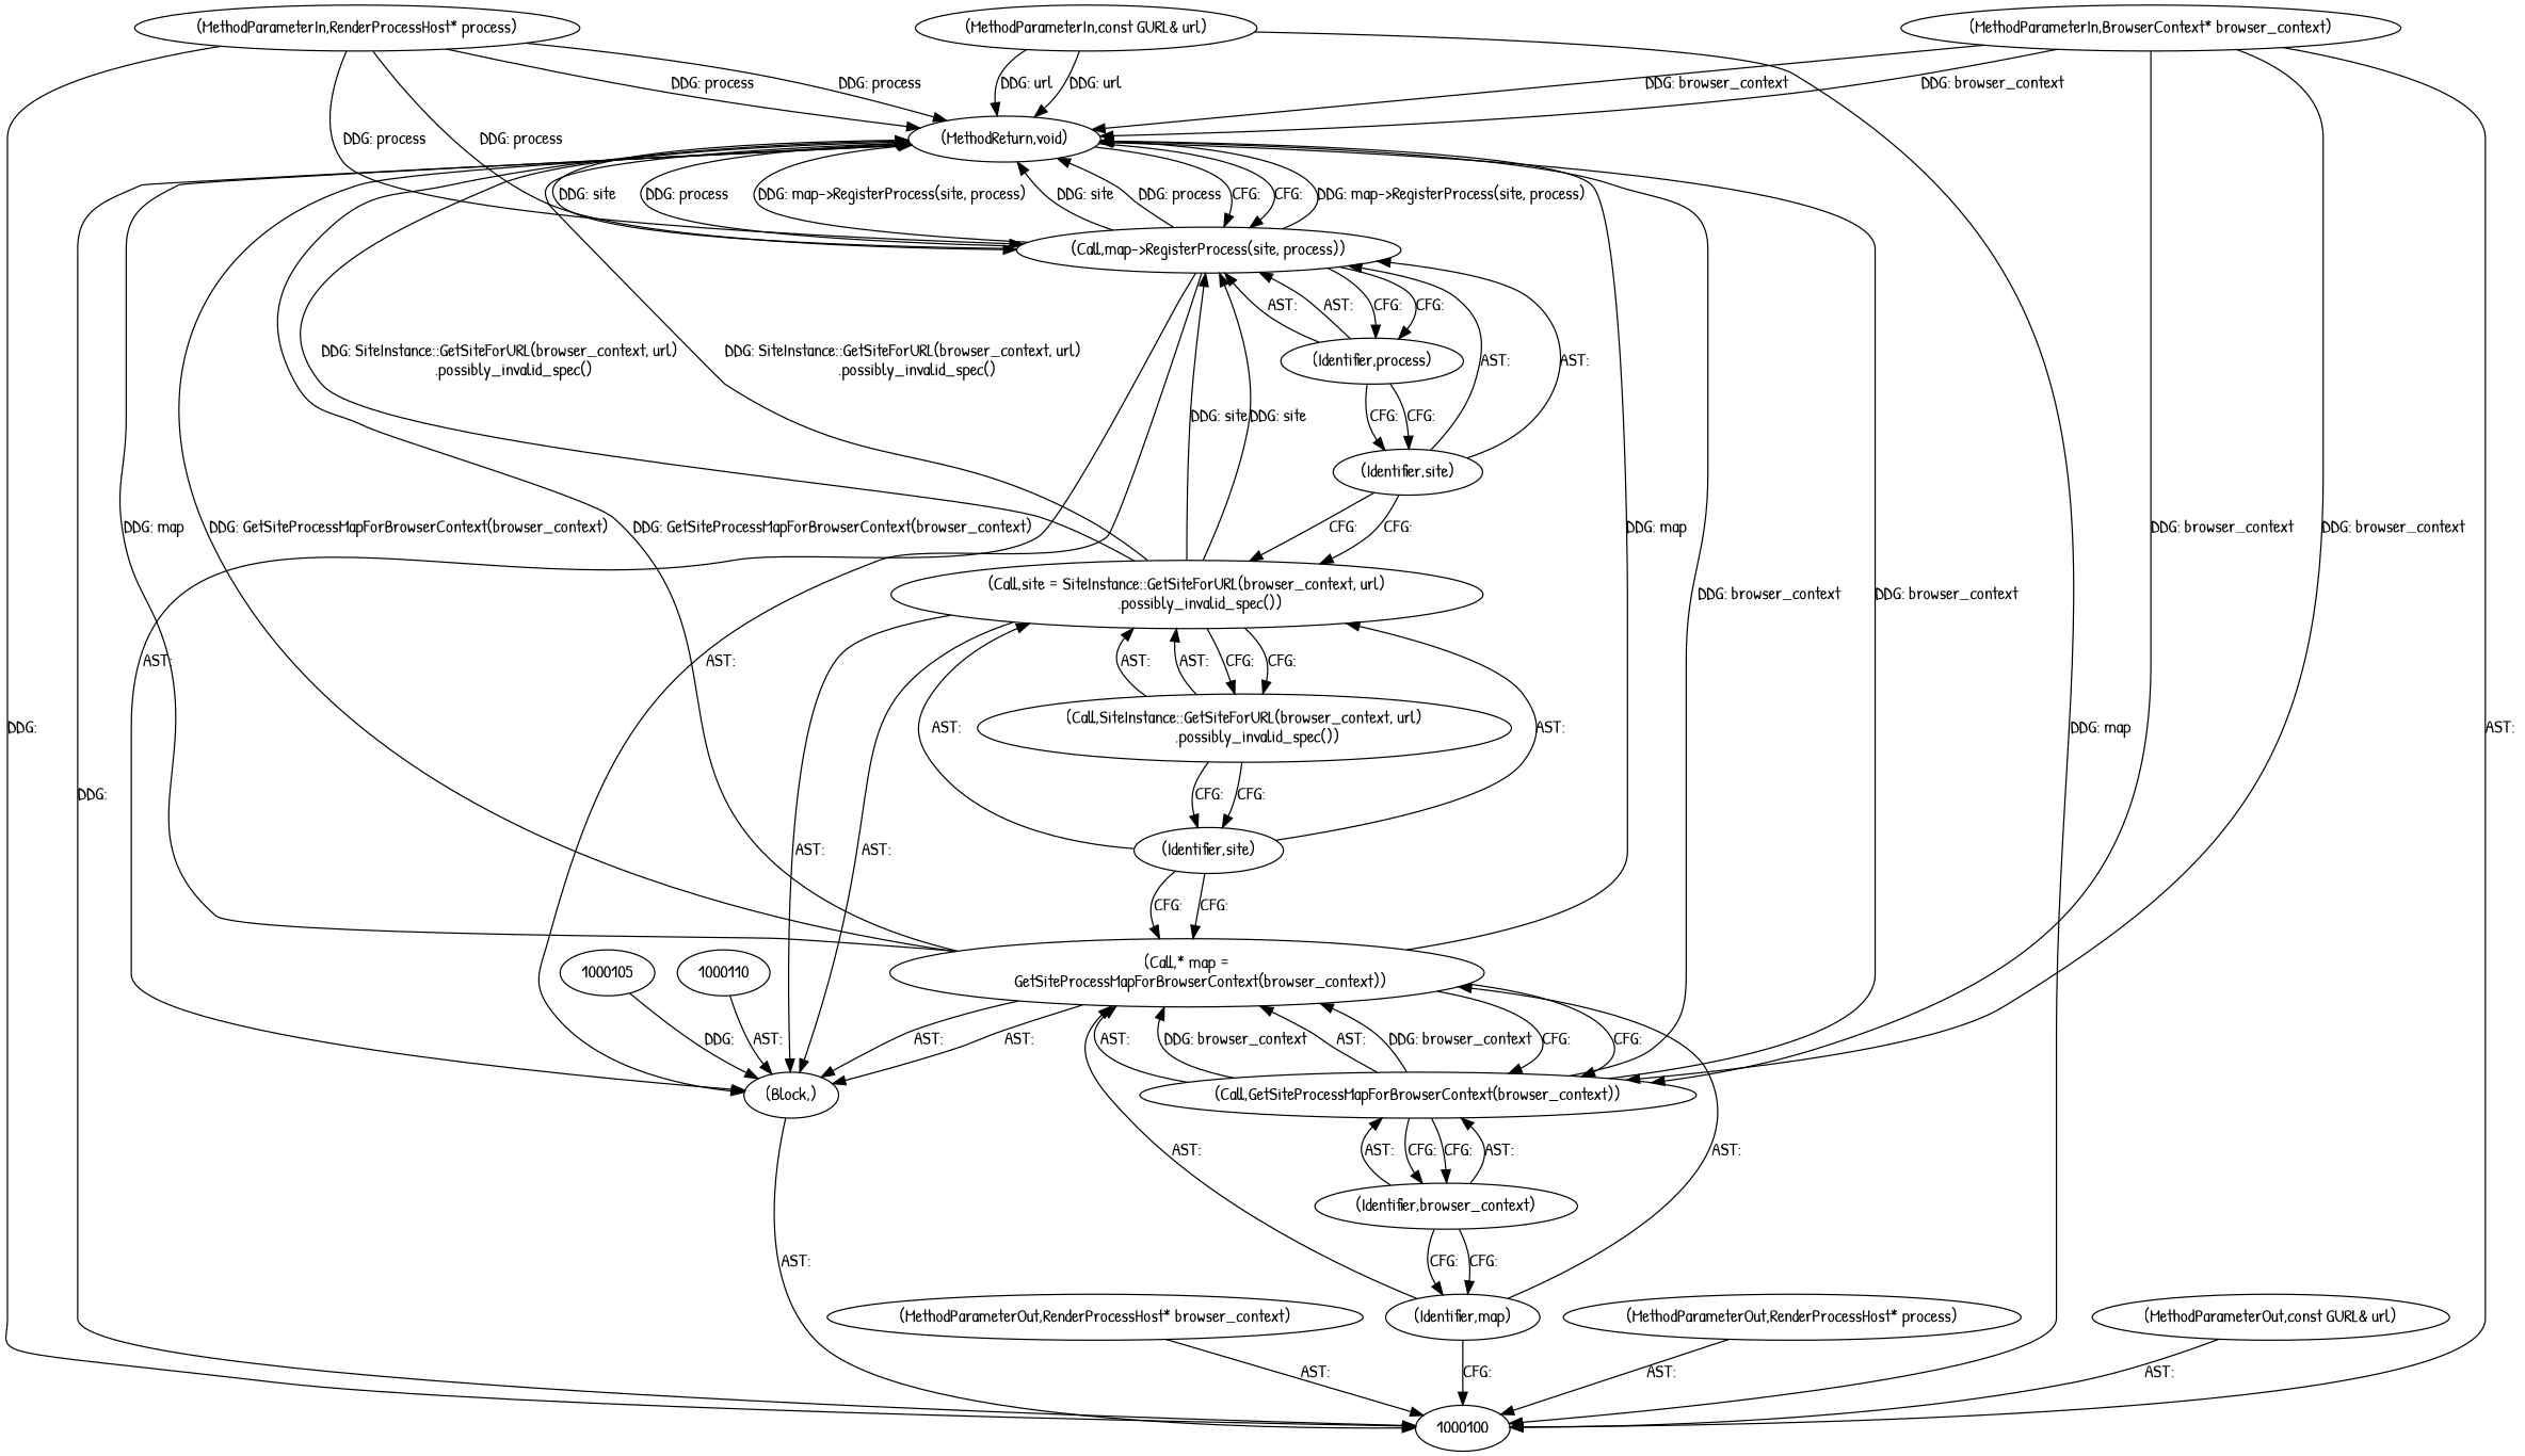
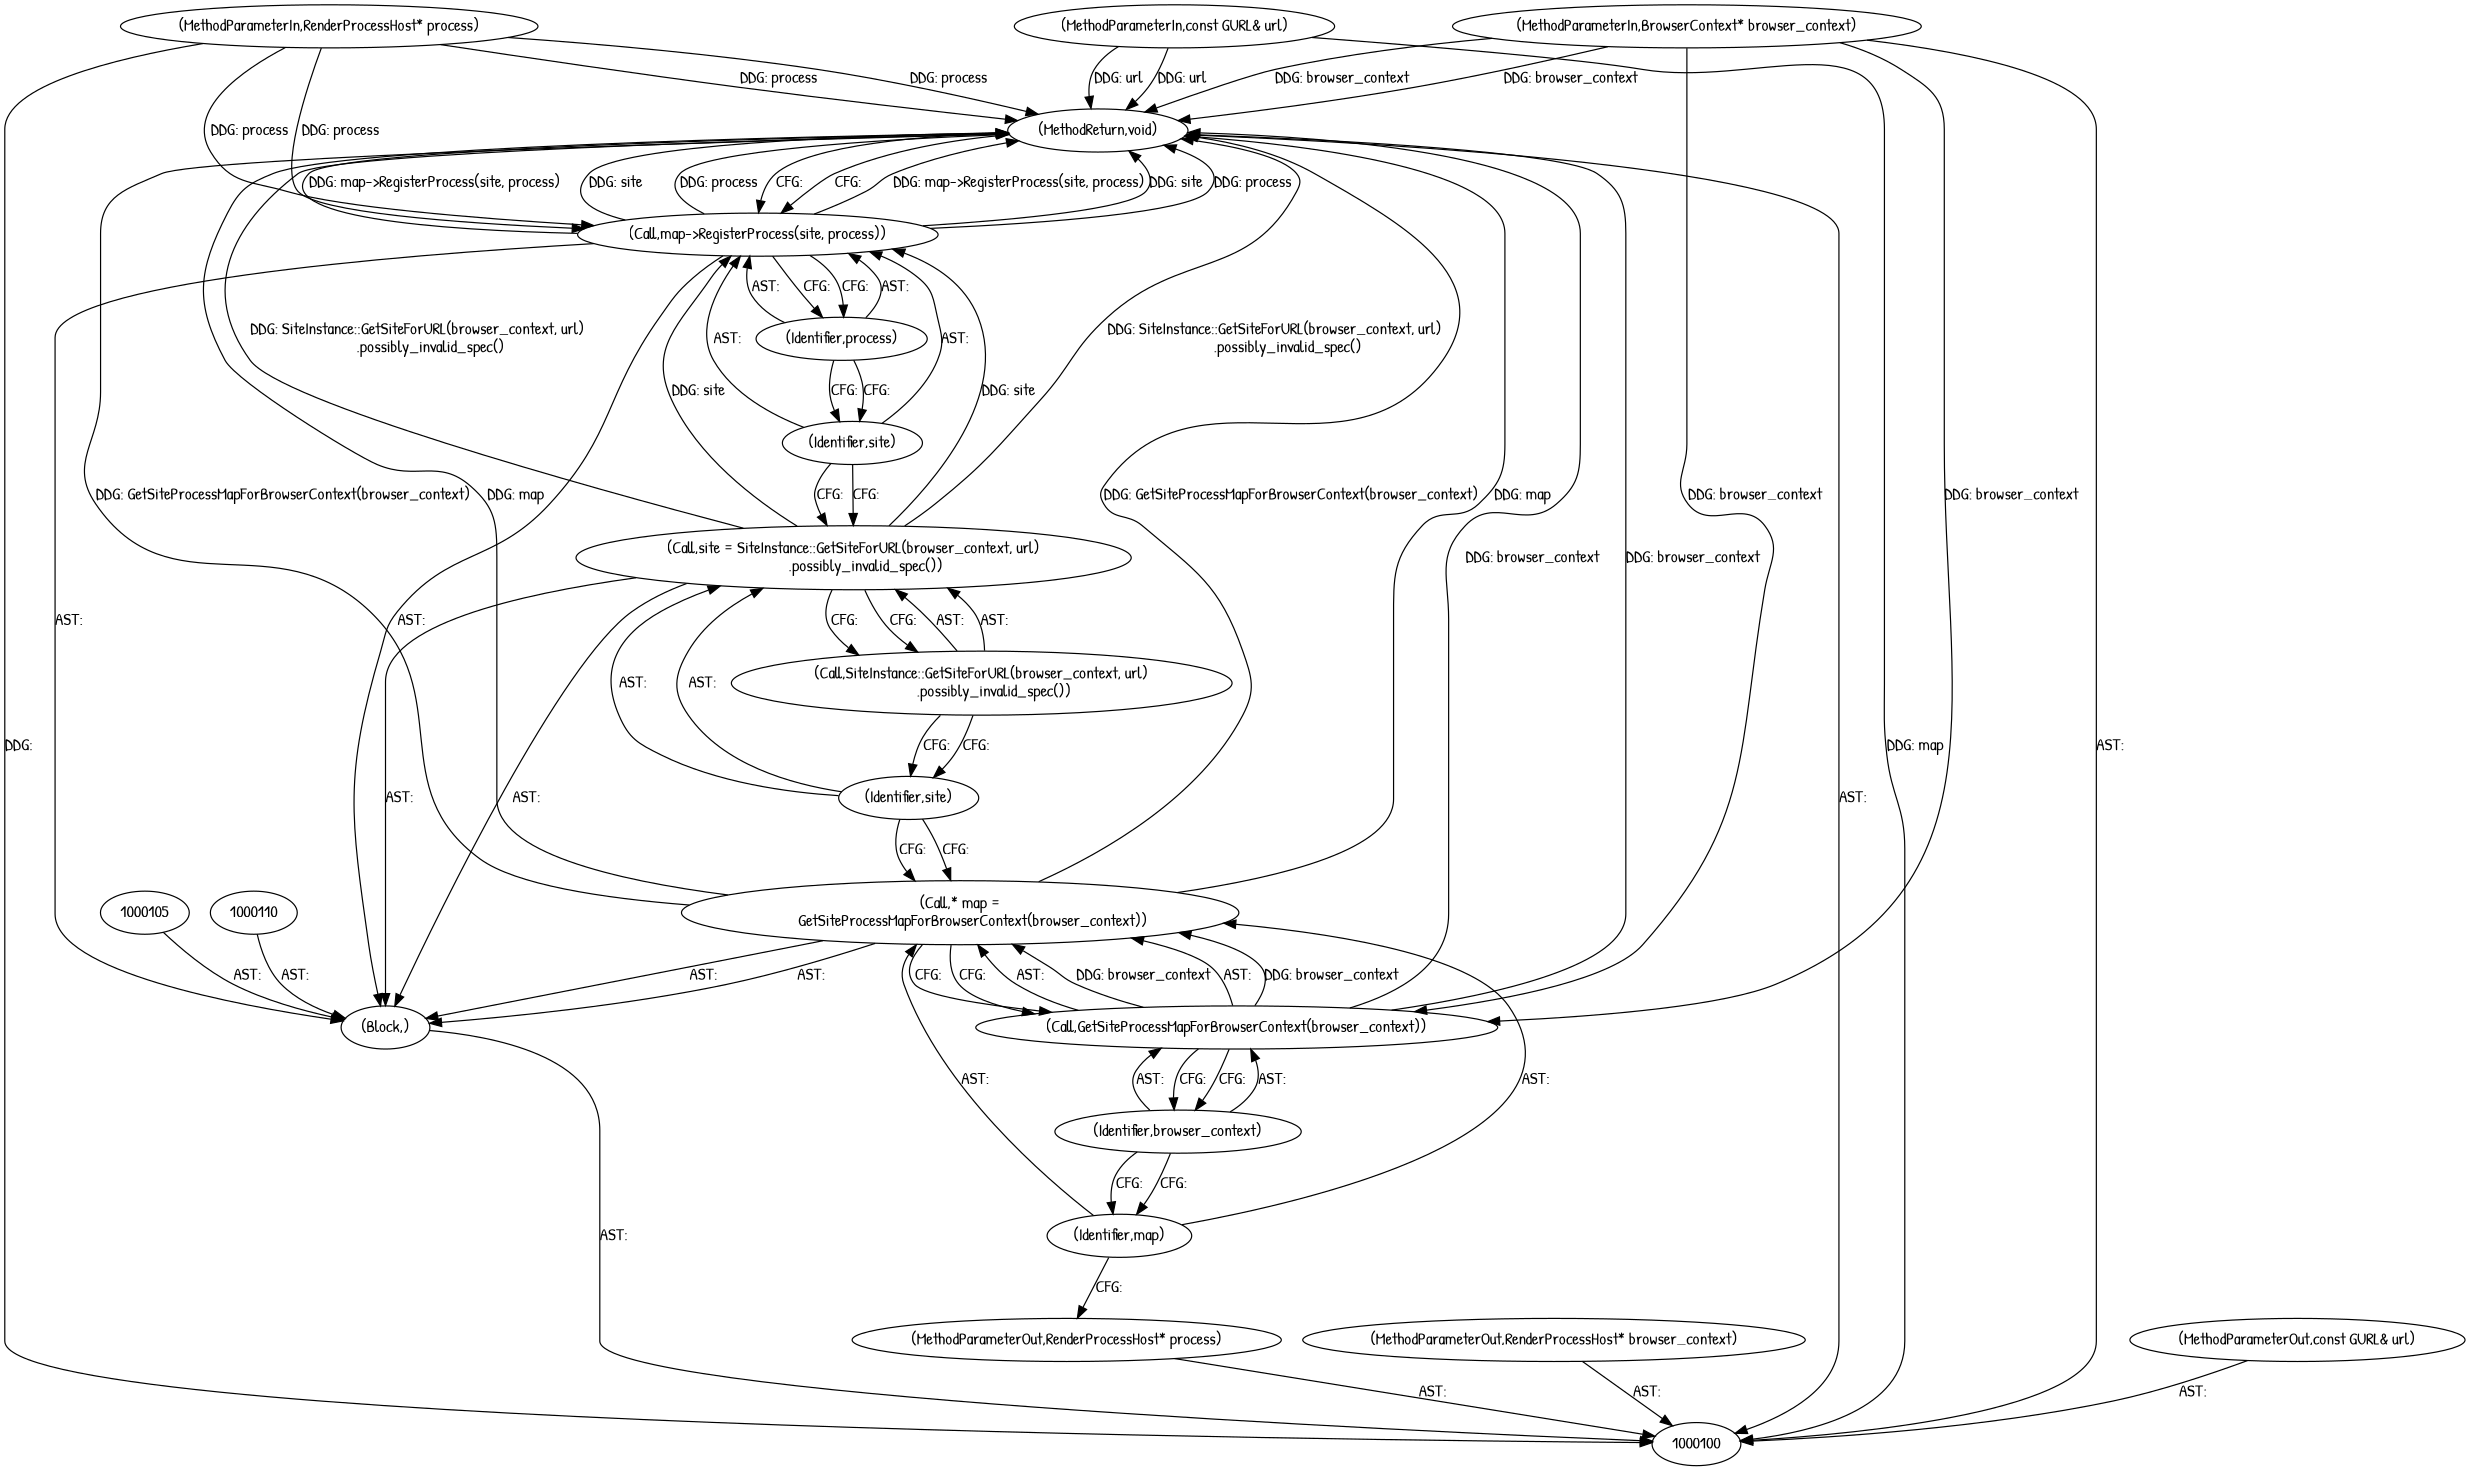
  digraph {
    fontname="Patrick Hand"
    node [fontname="Patrick Hand"]
    edge [fontname="Patrick Hand"]
    n1 [label="(MethodReturn,void)"]
    n2 [label="(Call,map->RegisterProcess(site, process))"]
    1000100
    n4 [label="(Identifier,process)"]
    n5 [label="(Block,)"]
    n6 [label="(Identifier,site)"]
    n7 [label="(Call,site = SiteInstance::GetSiteForURL(browser_context, url)\n       .possibly_invalid_spec())"]
    n8 [label="(Call,SiteInstance::GetSiteForURL(browser_context, url)\n       .possibly_invalid_spec())"]
    n9 [label="(MethodParameterIn,BrowserContext* browser_context)"]
    n10 [label="(Call,GetSiteProcessMapForBrowserContext(browser_context))"]
    n11 [label="(Call,* map =\n       GetSiteProcessMapForBrowserContext(browser_context))"]
    n12 [label="(Identifier,browser_context)"]
    n13 [label="(MethodParameterOut,RenderProcessHost* browser_context)"]
    n14 [label="(MethodParameterIn,RenderProcessHost* process)"]
    n15 [label="(MethodParameterOut,RenderProcessHost* process)"]
    n16 [label="(MethodParameterIn,const GURL& url)"]
    n17 [label="(MethodParameterOut,const GURL& url)"]
    n18 [label="(Identifier,map)"]
    n19 [label="(Identifier,site)"]
    1000105
    1000110
    n1 -> n2 [label="CFG: "]
    n1 -> n2 [label="CFG: "]
-   n1 -> 1000100 [label="DDG: "]
+   n1 -> 1000100 [label="AST: "]
    n2 -> n1 [label="DDG: map->RegisterProcess(site, process)"]
    n2 -> n1 [label="DDG: site"]
    n2 -> n1 [label="DDG: process"]
    n2 -> n1 [label="DDG: map->RegisterProcess(site, process)"]
    n2 -> n1 [label="DDG: site"]
    n2 -> n1 [label="DDG: process"]
    n2 -> n4 [label="CFG: "]
    n2 -> n4 [label="CFG: "]
    n2 -> n5 [label="AST: "]
    n2 -> n5 [label="AST: "]
    n4 -> n2 [label="AST: "]
    n4 -> n2 [label="AST: "]
    n4 -> n6 [label="CFG: "]
    n4 -> n6 [label="CFG: "]
    n5 -> 1000100 [label="AST: "]
    n6 -> n2 [label="AST: "]
    n6 -> n2 [label="AST: "]
    n6 -> n7 [label="CFG: "]
    n6 -> n7 [label="CFG: "]
    n7 -> n1 [label="DDG: SiteInstance::GetSiteForURL(browser_context, url)\n       .possibly_invalid_spec()"]
    n7 -> n1 [label="DDG: SiteInstance::GetSiteForURL(browser_context, url)\n       .possibly_invalid_spec()"]
    n7 -> n2 [label="DDG: site"]
    n7 -> n2 [label="DDG: site"]
    n7 -> n5 [label="AST: "]
    n7 -> n5 [label="AST: "]
    n7 -> n8 [label="CFG: "]
    n7 -> n8 [label="CFG: "]
    n8 -> n7 [label="AST: "]
    n8 -> n7 [label="AST: "]
    n8 -> n19 [label="CFG: "]
    n8 -> n19 [label="CFG: "]
    n9 -> n1 [label="DDG: browser_context"]
    n9 -> n1 [label="DDG: browser_context"]
    n9 -> 1000100 [label="AST: "]
    n9 -> n10 [label="DDG: browser_context"]
    n9 -> n10 [label="DDG: browser_context"]
    n10 -> n1 [label="DDG: browser_context"]
    n10 -> n1 [label="DDG: browser_context"]
    n10 -> n11 [label="AST: "]
    n10 -> n11 [label="DDG: browser_context"]
    n10 -> n11 [label="AST: "]
    n10 -> n11 [label="DDG: browser_context"]
    n10 -> n12 [label="CFG: "]
    n10 -> n12 [label="CFG: "]
    n11 -> n1 [label="DDG: GetSiteProcessMapForBrowserContext(browser_context)"]
    n11 -> n1 [label="DDG: map"]
    n11 -> n1 [label="DDG: GetSiteProcessMapForBrowserContext(browser_context)"]
    n11 -> n1 [label="DDG: map"]
    n11 -> n5 [label="AST: "]
    n11 -> n5 [label="AST: "]
    n11 -> n10 [label="CFG: "]
    n11 -> n10 [label="CFG: "]
    n12 -> n10 [label="AST: "]
    n12 -> n10 [label="AST: "]
    n12 -> n18 [label="CFG: "]
    n12 -> n18 [label="CFG: "]
    n13 -> 1000100 [label="AST: "]
    n14 -> n1 [label="DDG: process"]
    n14 -> n1 [label="DDG: process"]
    n14 -> n2 [label="DDG: process"]
    n14 -> n2 [label="DDG: process"]
    n14 -> 1000100 [label="DDG: "]
    n15 -> 1000100 [label="AST: "]
    n16 -> n1 [label="DDG: url"]
    n16 -> n1 [label="DDG: url"]
    n16 -> 1000100 [label="DDG: map"]
    n17 -> 1000100 [label="AST: "]
-   n18 -> 1000100 [label="CFG: "]
+   n18 -> n15 [label="CFG: "]
    n18 -> n11 [label="AST: "]
    n18 -> n11 [label="AST: "]
    n19 -> n7 [label="AST: "]
    n19 -> n7 [label="AST: "]
    n19 -> n11 [label="CFG: "]
    n19 -> n11 [label="CFG: "]
-   1000105 -> n5 [label="DDG: "]
+   1000105 -> n5 [label="AST: "]
    1000110 -> n5 [label="AST: "]
  }
